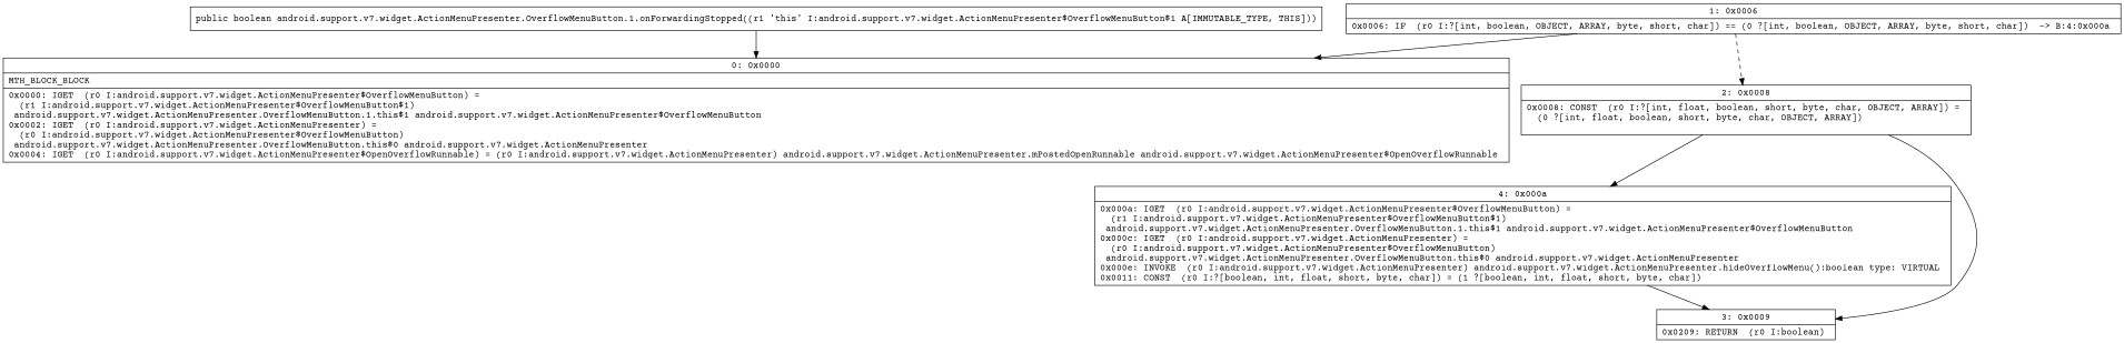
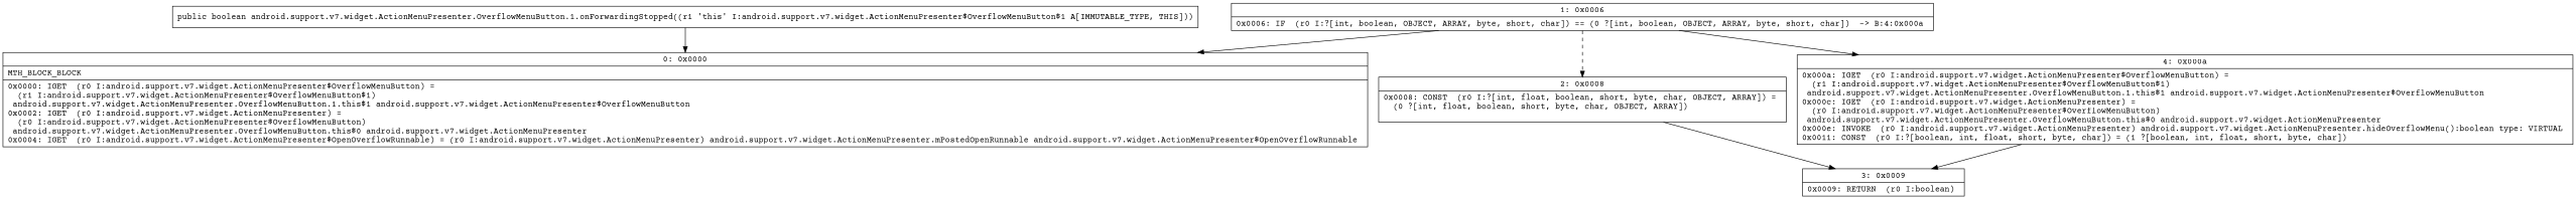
  digraph {
    fontname="Courier Prime"
    node [fontname="Courier Prime" shape=record]
    edge [fontname="Courier Prime"]
    n1 [label="{0\:\ 0x0000|MTH_BLOCK_BLOCK\l|0x0000: IGET  (r0 I:android.support.v7.widget.ActionMenuPresenter$OverflowMenuButton) = \l  (r1 I:android.support.v7.widget.ActionMenuPresenter$OverflowMenuButton$1)\l android.support.v7.widget.ActionMenuPresenter.OverflowMenuButton.1.this$1 android.support.v7.widget.ActionMenuPresenter$OverflowMenuButton \l0x0002: IGET  (r0 I:android.support.v7.widget.ActionMenuPresenter) = \l  (r0 I:android.support.v7.widget.ActionMenuPresenter$OverflowMenuButton)\l android.support.v7.widget.ActionMenuPresenter.OverflowMenuButton.this$0 android.support.v7.widget.ActionMenuPresenter \l0x0004: IGET  (r0 I:android.support.v7.widget.ActionMenuPresenter$OpenOverflowRunnable) = (r0 I:android.support.v7.widget.ActionMenuPresenter) android.support.v7.widget.ActionMenuPresenter.mPostedOpenRunnable android.support.v7.widget.ActionMenuPresenter$OpenOverflowRunnable \l}"]
    n2 [label="{1\:\ 0x0006|0x0006: IF  (r0 I:?[int, boolean, OBJECT, ARRAY, byte, short, char]) == (0 ?[int, boolean, OBJECT, ARRAY, byte, short, char])  \-\> B:4:0x000a \l}"]
    n3 [label="{2\:\ 0x0008|0x0008: CONST  (r0 I:?[int, float, boolean, short, byte, char, OBJECT, ARRAY]) = \l  (0 ?[int, float, boolean, short, byte, char, OBJECT, ARRAY])\l \l}"]
    n4 [label="{4\:\ 0x000a|0x000a: IGET  (r0 I:android.support.v7.widget.ActionMenuPresenter$OverflowMenuButton) = \l  (r1 I:android.support.v7.widget.ActionMenuPresenter$OverflowMenuButton$1)\l android.support.v7.widget.ActionMenuPresenter.OverflowMenuButton.1.this$1 android.support.v7.widget.ActionMenuPresenter$OverflowMenuButton \l0x000c: IGET  (r0 I:android.support.v7.widget.ActionMenuPresenter) = \l  (r0 I:android.support.v7.widget.ActionMenuPresenter$OverflowMenuButton)\l android.support.v7.widget.ActionMenuPresenter.OverflowMenuButton.this$0 android.support.v7.widget.ActionMenuPresenter \l0x000e: INVOKE  (r0 I:android.support.v7.widget.ActionMenuPresenter) android.support.v7.widget.ActionMenuPresenter.hideOverflowMenu():boolean type: VIRTUAL \l0x0011: CONST  (r0 I:?[boolean, int, float, short, byte, char]) = (1 ?[boolean, int, float, short, byte, char]) \l}"]
-   n5 [label="{3\:\ 0x0009|0x0209: RETURN  (r0 I:boolean) \l}"]
+   n5 [label="{3\:\ 0x0009|0x0009: RETURN  (r0 I:boolean) \l}"]
    n6 [label="{public boolean android.support.v7.widget.ActionMenuPresenter.OverflowMenuButton.1.onForwardingStopped((r1 'this' I:android.support.v7.widget.ActionMenuPresenter$OverflowMenuButton$1 A[IMMUTABLE_TYPE, THIS])) }"]
    n2 -> n1
    n2 -> n3 [style=dashed]
-   n3 -> n4
+   n2 -> n4
    n3 -> n5
    n4 -> n5
    n6 -> n1
  }
